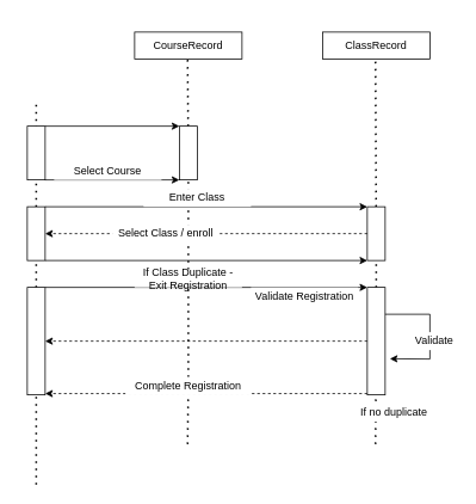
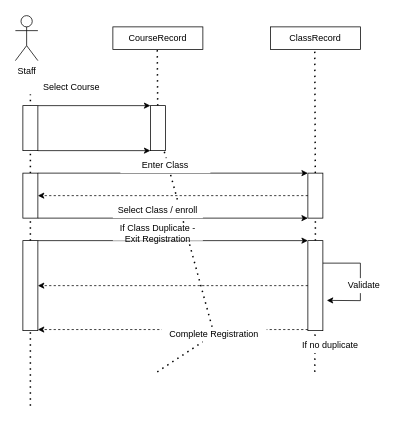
  <mxCell id="0" />
  <mxCell id="1" parent="0" />
+ <mxCell id="2" value="Staff" style="shape=umlActor;verticalLabelPosition=bottom;verticalAlign=top;html=1;outlineConnect=0;" vertex="1" parent="1"><mxGeometry x="20" y="20" width="30" height="60" as="geometry" /></mxCell>
  <mxCell id="3" value="" style="rounded=0;whiteSpace=wrap;html=1;" vertex="1" parent="1"><mxGeometry x="150" y="35" width="120" height="30" as="geometry" /></mxCell>
  <mxCell id="4" value="CourseRecord" style="text;html=1;strokeColor=none;fillColor=none;align=center;verticalAlign=middle;whiteSpace=wrap;rounded=0;" vertex="1" parent="1"><mxGeometry x="190" y="40" width="40" height="20" as="geometry" /></mxCell>
  <mxCell id="5" value="" style="rounded=0;whiteSpace=wrap;html=1;" vertex="1" parent="1"><mxGeometry x="360" y="35" width="120" height="30" as="geometry" /></mxCell>
  <mxCell id="6" value="ClassRecord" style="text;html=1;strokeColor=none;fillColor=none;align=center;verticalAlign=middle;whiteSpace=wrap;rounded=0;" vertex="1" parent="1"><mxGeometry x="400" y="40" width="40" height="20" as="geometry" /></mxCell>
  <mxCell id="7" value="" style="endArrow=none;dashed=1;html=1;dashPattern=1 3;strokeWidth=2;" edge="1" parent="1" source="16"><mxGeometry width="50" height="50" relative="1" as="geometry"><mxPoint x="40" y="540" as="sourcePoint" /><mxPoint x="40" y="110" as="targetPoint" /></mxGeometry></mxCell>
  <mxCell id="8" value="" style="endArrow=none;dashed=1;html=1;dashPattern=1 3;strokeWidth=2;" edge="1" parent="1" source="12"><mxGeometry width="50" height="50" relative="1" as="geometry"><mxPoint x="209.17" y="495" as="sourcePoint" /><mxPoint x="209.17" y="65" as="targetPoint" /></mxGeometry></mxCell>
  <mxCell id="9" value="" style="endArrow=none;dashed=1;html=1;dashPattern=1 3;strokeWidth=2;" edge="1" parent="1" source="18"><mxGeometry width="50" height="50" relative="1" as="geometry"><mxPoint x="419.17" y="495" as="sourcePoint" /><mxPoint x="419.17" y="65" as="targetPoint" /></mxGeometry></mxCell>
  <mxCell id="10" value="" style="rounded=0;whiteSpace=wrap;html=1;" vertex="1" parent="1"><mxGeometry x="30" y="140" width="20" height="60" as="geometry" /></mxCell>
  <mxCell id="11" value="" style="endArrow=classic;html=1;exitX=1;exitY=0;exitDx=0;exitDy=0;entryX=0;entryY=0;entryDx=0;entryDy=0;" edge="1" parent="1" source="10" target="12"><mxGeometry width="50" height="50" relative="1" as="geometry"><mxPoint x="220" y="230" as="sourcePoint" /><mxPoint x="150" y="140" as="targetPoint" /></mxGeometry></mxCell>
  <mxCell id="12" value="" style="rounded=0;whiteSpace=wrap;html=1;" vertex="1" parent="1"><mxGeometry x="200" y="140" width="20" height="60" as="geometry" /></mxCell>
  <mxCell id="13" value="" style="endArrow=none;dashed=1;html=1;dashPattern=1 3;strokeWidth=2;" edge="1" parent="1" source="39" target="12"><mxGeometry width="50" height="50" relative="1" as="geometry"><mxPoint x="209.17" y="495" as="sourcePoint" /><mxPoint x="209.17" y="65" as="targetPoint" /></mxGeometry></mxCell>
  <mxCell id="14" value="" style="endArrow=classic;html=1;exitX=1;exitY=1;exitDx=0;exitDy=0;entryX=0;entryY=1;entryDx=0;entryDy=0;" edge="1" parent="1" source="10" target="12"><mxGeometry width="50" height="50" relative="1" as="geometry"><mxPoint x="220" y="230" as="sourcePoint" /><mxPoint x="270" y="180" as="targetPoint" /></mxGeometry></mxCell>
- <mxCell id="15" value="Select Course" style="text;html=1;align=center;verticalAlign=middle;whiteSpace=wrap;rounded=0;fillColor=#ffffff;" vertex="1" parent="1"><mxGeometry x="60" y="180" width="120" height="20" as="geometry" /></mxCell>
+ <mxCell id="15" value="Select Course" style="text;html=1;align=center;verticalAlign=middle;whiteSpace=wrap;rounded=0;fillColor=#ffffff;" vertex="1" parent="1"><mxGeometry x="35" y="105" width="120" height="20" as="geometry" /></mxCell>
  <mxCell id="16" value="" style="rounded=0;whiteSpace=wrap;html=1;" vertex="1" parent="1"><mxGeometry x="30" y="230" width="20" height="60" as="geometry" /></mxCell>
  <mxCell id="17" value="" style="endArrow=none;dashed=1;html=1;dashPattern=1 3;strokeWidth=2;" edge="1" parent="1" source="25" target="16"><mxGeometry width="50" height="50" relative="1" as="geometry"><mxPoint x="40" y="540" as="sourcePoint" /><mxPoint x="40" y="110" as="targetPoint" /></mxGeometry></mxCell>
  <mxCell id="18" value="" style="rounded=0;whiteSpace=wrap;html=1;" vertex="1" parent="1"><mxGeometry x="410" y="230" width="20" height="60" as="geometry" /></mxCell>
  <mxCell id="19" value="" style="endArrow=none;dashed=1;html=1;dashPattern=1 3;strokeWidth=2;" edge="1" parent="1" source="27" target="18"><mxGeometry width="50" height="50" relative="1" as="geometry"><mxPoint x="419.17" y="495" as="sourcePoint" /><mxPoint x="419.17" y="65" as="targetPoint" /></mxGeometry></mxCell>
  <mxCell id="20" value="" style="endArrow=classic;html=1;exitX=1;exitY=0;exitDx=0;exitDy=0;entryX=0;entryY=0;entryDx=0;entryDy=0;" edge="1" parent="1" source="16" target="18"><mxGeometry width="50" height="50" relative="1" as="geometry"><mxPoint x="220" y="210" as="sourcePoint" /><mxPoint x="270" y="160" as="targetPoint" /></mxGeometry></mxCell>
  <mxCell id="21" value="" style="endArrow=classic;html=1;exitX=1;exitY=0;exitDx=0;exitDy=0;entryX=0;entryY=0;entryDx=0;entryDy=0;" edge="1" parent="1"><mxGeometry width="50" height="50" relative="1" as="geometry"><mxPoint x="50" y="290" as="sourcePoint" /><mxPoint x="410" y="290" as="targetPoint" /></mxGeometry></mxCell>
  <mxCell id="22" value="" style="endArrow=classic;html=1;exitX=0;exitY=0.5;exitDx=0;exitDy=0;entryX=1;entryY=0.5;entryDx=0;entryDy=0;dashed=1;" edge="1" parent="1" source="18" target="16"><mxGeometry width="50" height="50" relative="1" as="geometry"><mxPoint x="220" y="210" as="sourcePoint" /><mxPoint x="270" y="160" as="targetPoint" /></mxGeometry></mxCell>
  <mxCell id="23" value="Enter Class" style="text;html=1;align=center;verticalAlign=middle;whiteSpace=wrap;rounded=0;fillColor=#ffffff;" vertex="1" parent="1"><mxGeometry x="160" y="210" width="120" height="20" as="geometry" /></mxCell>
- <mxCell id="24" value="Select Class / enroll" style="text;html=1;align=center;verticalAlign=middle;whiteSpace=wrap;rounded=0;fillColor=#ffffff;" vertex="1" parent="1"><mxGeometry x="125" y="250" width="120" height="20" as="geometry" /></mxCell>
+ <mxCell id="24" value="Select Class / enroll" style="text;html=1;align=center;verticalAlign=middle;whiteSpace=wrap;rounded=0;fillColor=#ffffff;" vertex="1" parent="1"><mxGeometry x="150" y="270" width="120" height="20" as="geometry" /></mxCell>
  <mxCell id="25" value="" style="rounded=0;whiteSpace=wrap;html=1;" vertex="1" parent="1"><mxGeometry x="30" y="320" width="20" height="120" as="geometry" /></mxCell>
  <mxCell id="26" value="" style="endArrow=none;dashed=1;html=1;dashPattern=1 3;strokeWidth=2;" edge="1" parent="1" target="25"><mxGeometry width="50" height="50" relative="1" as="geometry"><mxPoint x="40" y="540" as="sourcePoint" /><mxPoint x="40" y="290" as="targetPoint" /></mxGeometry></mxCell>
  <mxCell id="27" value="" style="rounded=0;whiteSpace=wrap;html=1;" vertex="1" parent="1"><mxGeometry x="410" y="320" width="20" height="120" as="geometry" /></mxCell>
  <mxCell id="28" value="" style="endArrow=none;dashed=1;html=1;dashPattern=1 3;strokeWidth=2;" edge="1" parent="1" target="27"><mxGeometry width="50" height="50" relative="1" as="geometry"><mxPoint x="419.17" y="495" as="sourcePoint" /><mxPoint x="419.894" y="290" as="targetPoint" /></mxGeometry></mxCell>
  <mxCell id="29" value="" style="endArrow=classic;html=1;exitX=1;exitY=0;exitDx=0;exitDy=0;entryX=0;entryY=0;entryDx=0;entryDy=0;" edge="1" parent="1" source="25" target="27"><mxGeometry width="50" height="50" relative="1" as="geometry"><mxPoint x="250" y="450" as="sourcePoint" /><mxPoint x="300" y="400" as="targetPoint" /></mxGeometry></mxCell>
  <mxCell id="30" value="If Class Duplicate - Exit Registration" style="text;html=1;align=center;verticalAlign=middle;whiteSpace=wrap;rounded=0;fillColor=#ffffff;" vertex="1" parent="1"><mxGeometry x="150" y="300" width="120" height="20" as="geometry" /></mxCell>
- <mxCell id="31" value="Validate Registration" style="text;html=1;align=center;verticalAlign=middle;whiteSpace=wrap;rounded=0;fillColor=#ffffff;" vertex="1" parent="1"><mxGeometry x="280" y="320" width="120" height="20" as="geometry" /></mxCell>
  <mxCell id="32" value="" style="endArrow=classic;html=1;exitX=0;exitY=0.5;exitDx=0;exitDy=0;entryX=1;entryY=0.5;entryDx=0;entryDy=0;dashed=1;" edge="1" parent="1" source="27" target="25"><mxGeometry width="50" height="50" relative="1" as="geometry"><mxPoint x="250" y="450" as="sourcePoint" /><mxPoint x="300" y="400" as="targetPoint" /></mxGeometry></mxCell>
  <mxCell id="33" value="If no duplicate" style="text;html=1;align=center;verticalAlign=middle;whiteSpace=wrap;rounded=0;fillColor=#ffffff;" vertex="1" parent="1"><mxGeometry x="380" y="450" width="120" height="20" as="geometry" /></mxCell>
  <mxCell id="34" value="" style="endArrow=none;html=1;exitX=1;exitY=0.25;exitDx=0;exitDy=0;" edge="1" parent="1" source="27"><mxGeometry width="50" height="50" relative="1" as="geometry"><mxPoint x="250" y="440" as="sourcePoint" /><mxPoint x="480" y="350" as="targetPoint" /></mxGeometry></mxCell>
  <mxCell id="35" value="" style="endArrow=none;html=1;" edge="1" parent="1"><mxGeometry width="50" height="50" relative="1" as="geometry"><mxPoint x="480" y="350" as="sourcePoint" /><mxPoint x="480" y="400" as="targetPoint" /></mxGeometry></mxCell>
  <mxCell id="36" value="" style="endArrow=classic;html=1;entryX=1.262;entryY=0.664;entryDx=0;entryDy=0;entryPerimeter=0;" edge="1" parent="1" target="27"><mxGeometry width="50" height="50" relative="1" as="geometry"><mxPoint x="480" y="400" as="sourcePoint" /><mxPoint x="300" y="390" as="targetPoint" /></mxGeometry></mxCell>
  <mxCell id="37" value="Validate" style="text;html=1;align=center;verticalAlign=middle;whiteSpace=wrap;rounded=0;fillColor=#ffffff;" vertex="1" parent="1"><mxGeometry x="460" y="370" width="50" height="20" as="geometry" /></mxCell>
  <mxCell id="38" value="" style="endArrow=classic;html=1;exitX=0;exitY=0.5;exitDx=0;exitDy=0;entryX=1;entryY=0.5;entryDx=0;entryDy=0;dashed=1;" edge="1" parent="1"><mxGeometry width="50" height="50" relative="1" as="geometry"><mxPoint x="410" y="438.57" as="sourcePoint" /><mxPoint x="50" y="438.57" as="targetPoint" /></mxGeometry></mxCell>
- <mxCell id="39" value="Complete Registration" style="text;html=1;align=center;verticalAlign=middle;whiteSpace=wrap;rounded=0;fillColor=#ffffff;" vertex="1" parent="1"><mxGeometry x="140" y="420" width="140" height="20" as="geometry" /></mxCell>
+ <mxCell id="39" value="Complete Registration" style="text;html=1;align=center;verticalAlign=middle;whiteSpace=wrap;rounded=0;fillColor=#ffffff;" vertex="1" parent="1"><mxGeometry x="215" y="435" width="140" height="20" as="geometry" /></mxCell>
  <mxCell id="40" value="" style="endArrow=none;dashed=1;html=1;dashPattern=1 3;strokeWidth=2;" edge="1" parent="1" target="39"><mxGeometry width="50" height="50" relative="1" as="geometry"><mxPoint x="209.17" y="495" as="sourcePoint" /><mxPoint x="209.923" y="200" as="targetPoint" /></mxGeometry></mxCell>
